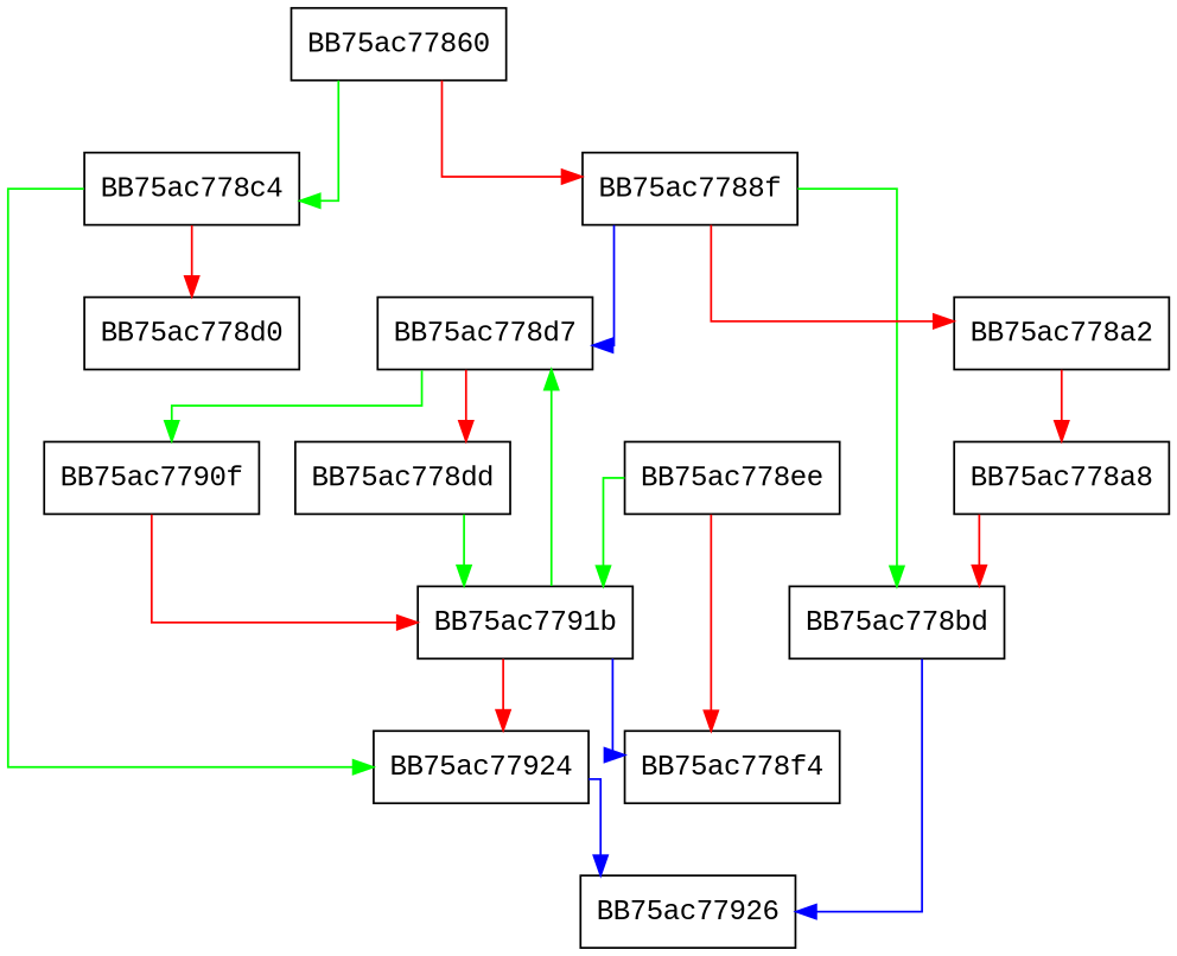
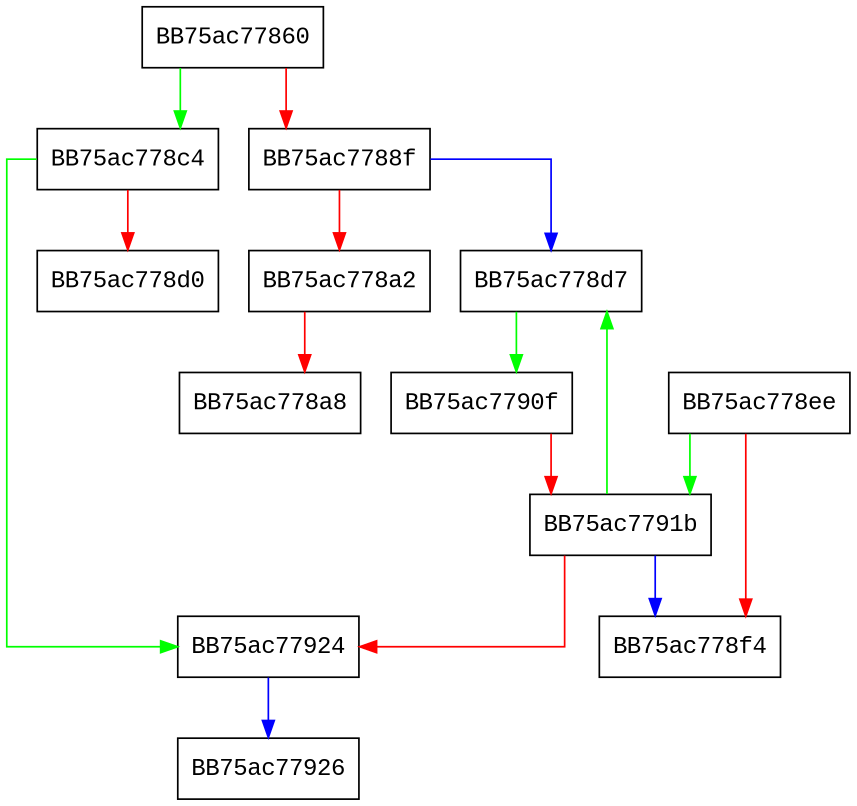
  digraph {
    fontname="Liberation Mono"
    splines=ortho
    node [fontname="Liberation Mono" shape=box]
    edge [color=red fontname="Liberation Mono"]
    BB75ac77860
    BB75ac778c4
    BB75ac7788f
    BB75ac77924
    BB75ac778d0
-   BB75ac778bd
    BB75ac778a2
    BB75ac778d7
    BB75ac77926
    BB75ac778a8
    BB75ac7790f
-   BB75ac778dd
    BB75ac7791b
    BB75ac778f4
    BB75ac778ee
    BB75ac77860 -> BB75ac778c4 [color=green]
    BB75ac77860 -> BB75ac7788f
    BB75ac778c4 -> BB75ac77924 [color=green]
    BB75ac778c4 -> BB75ac778d0
-   BB75ac7788f -> BB75ac778bd [color=green]
    BB75ac7788f -> BB75ac778a2
    BB75ac7788f -> BB75ac778d7 [color=blue]
    BB75ac77924 -> BB75ac77926 [color=blue]
-   BB75ac778bd -> BB75ac77926 [color=blue]
    BB75ac778a2 -> BB75ac778a8
    BB75ac778d7 -> BB75ac7790f [color=green]
-   BB75ac778d7 -> BB75ac778dd
-   BB75ac778a8 -> BB75ac778bd
    BB75ac7790f -> BB75ac7791b
-   BB75ac778dd -> BB75ac7791b [color=green]
    BB75ac7791b -> BB75ac77924
    BB75ac7791b -> BB75ac778d7 [color=green]
    BB75ac7791b -> BB75ac778f4 [color=blue]
    BB75ac778ee -> BB75ac7791b [color=green]
    BB75ac778ee -> BB75ac778f4
  }
